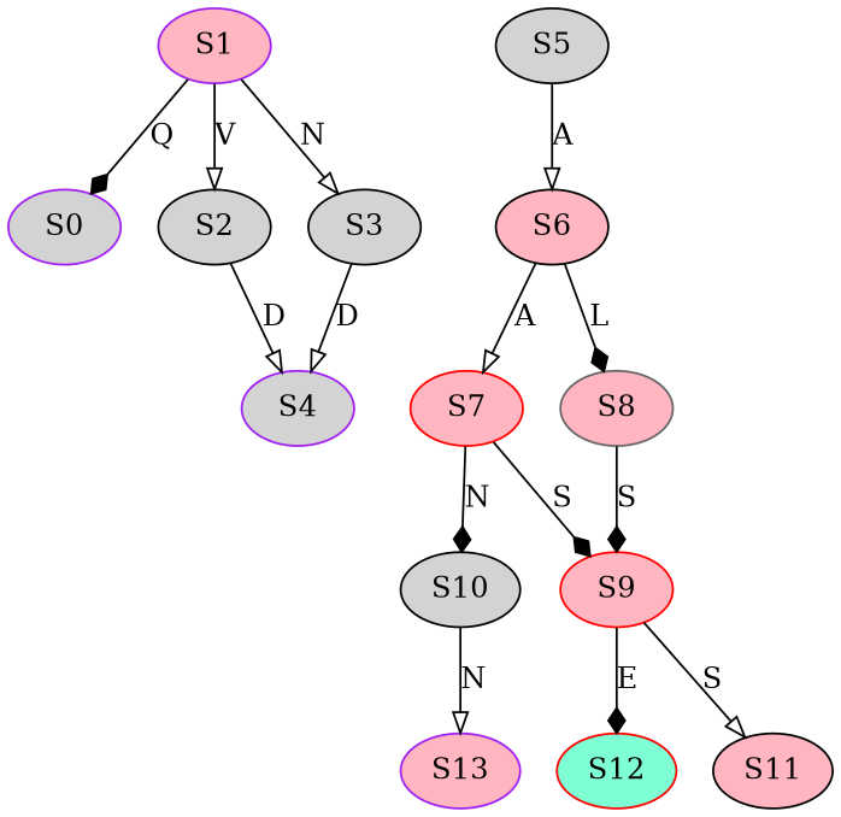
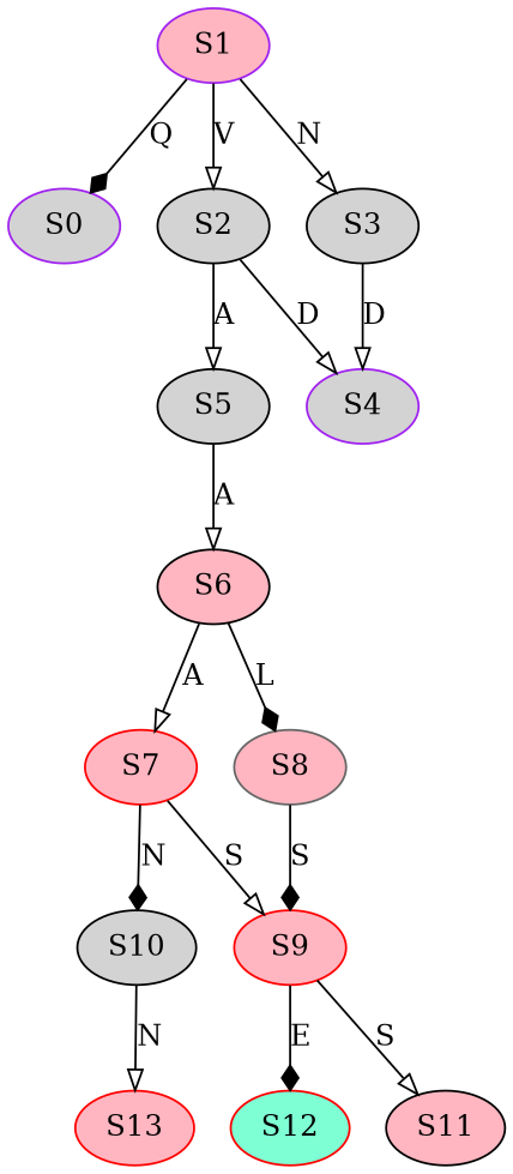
  strict digraph {
    node [color=black fillcolor=lightpink style=filled]
    edge [arrowhead=onormal]
    S0 [color=purple fillcolor=lightgrey]
    S1 [color=purple]
    S2 [fillcolor=lightgrey]
    S3 [fillcolor=lightgrey]
    S4 [color=purple fillcolor=lightgrey]
    S5 [fillcolor=lightgrey]
    S6
    S7 [color=red]
    S8 [color=gray40]
    S9 [color=red]
    S10 [fillcolor=lightgrey]
    S11
    S12 [color=red fillcolor=aquamarine]
-   S13 [color=purple]
+   S13 [color=red]
    S1 -> S0 [arrowhead=diamond label=Q]
    S1 -> S2 [label=V]
    S1 -> S3 [label=N]
    S2 -> S4 [label=D]
+   S2 -> S5 [label=A]
    S3 -> S4 [label=D]
    S5 -> S6 [label=A]
    S6 -> S7 [label=A]
    S6 -> S8 [arrowhead=diamond label=L]
-   S7 -> S9 [arrowhead=diamond label=S]
+   S7 -> S9 [label=S]
    S7 -> S10 [arrowhead=diamond label=N]
    S8 -> S9 [arrowhead=diamond label=S]
    S9 -> S11 [label=S]
    S9 -> S12 [arrowhead=diamond label=E]
    S10 -> S13 [label=N]
  }
